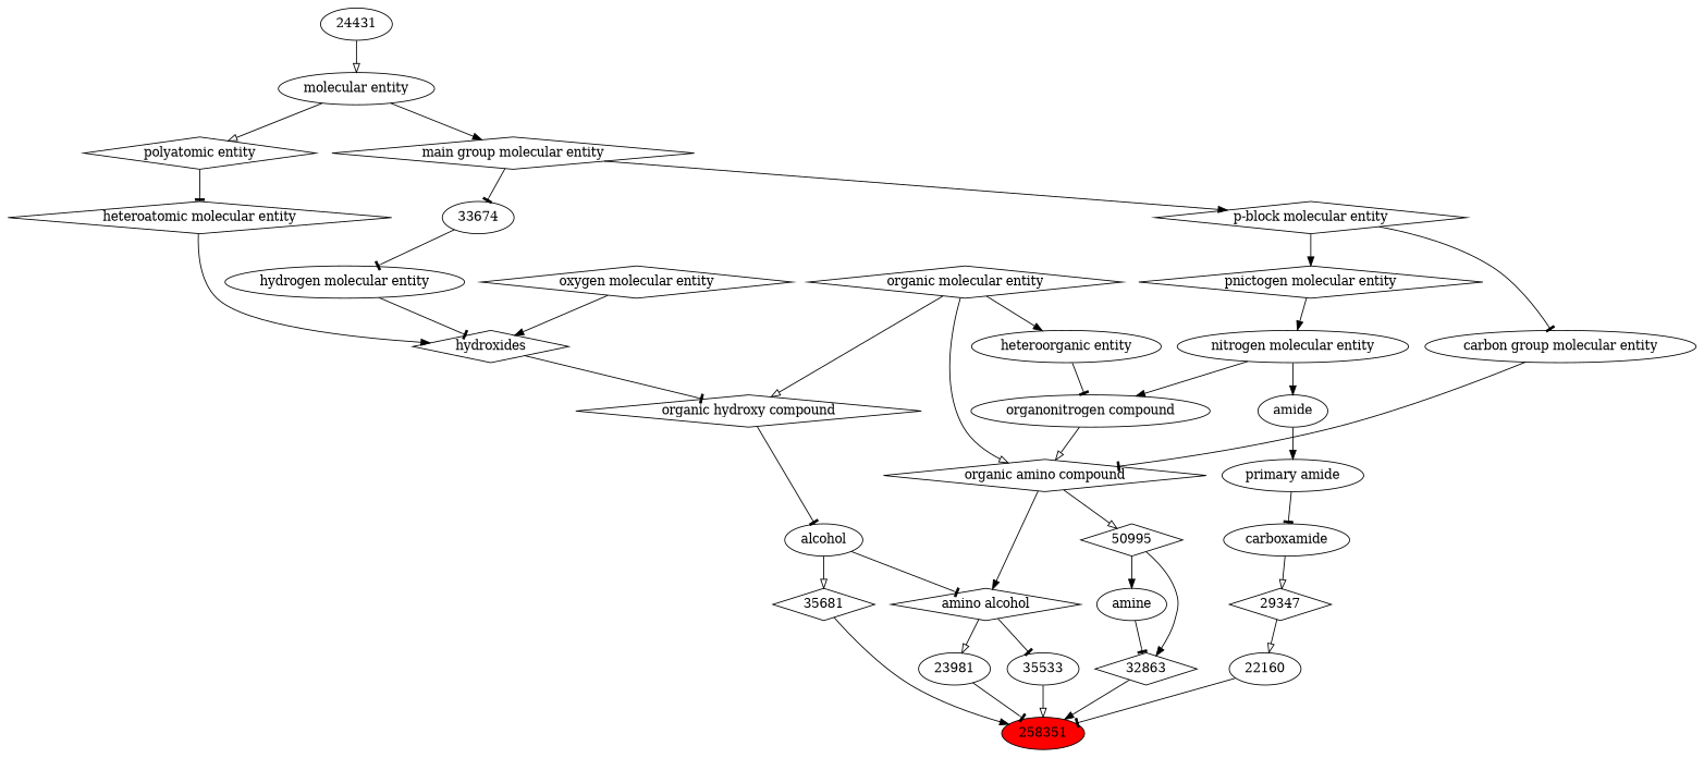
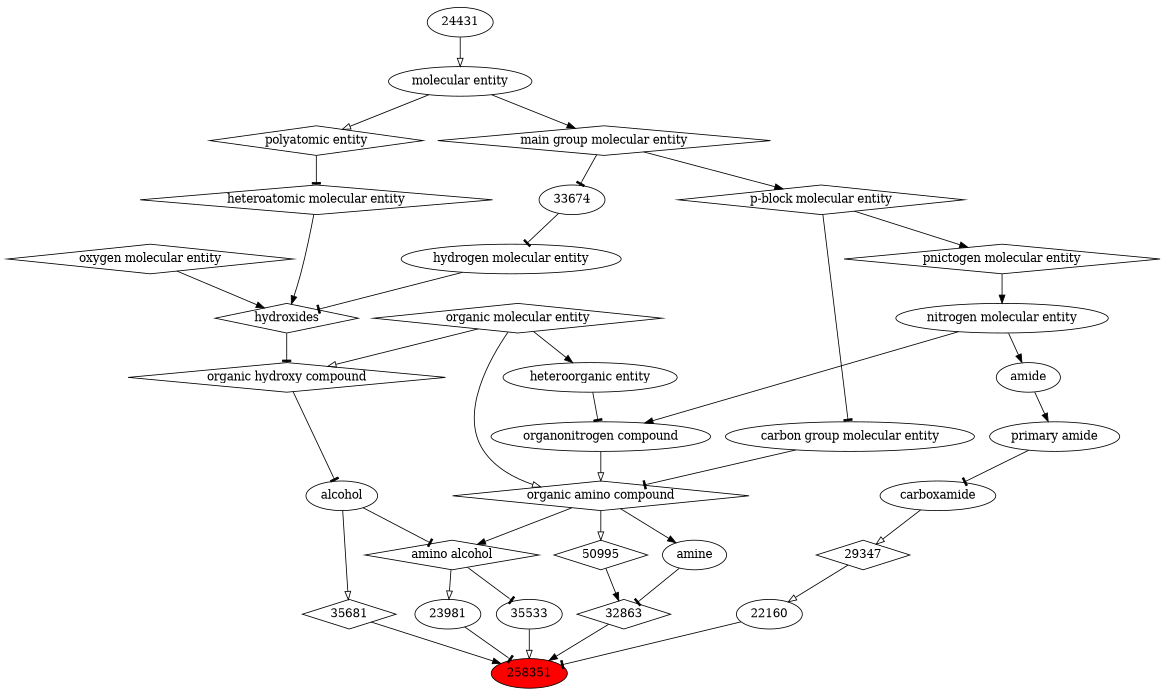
  digraph {
    node [shape=ellipse]
    edge [arrowhead=normal]
    n1 [fillcolor=red label=258351 style=filled]
    n2 [label=32863 shape=diamond]
    n3 [label=35533]
    n4 [label=23981]
    n5 [label=35681 shape=diamond]
    n6 [label=22160]
    n7 [label=50995 shape=diamond]
    n8 [label=amine]
    n9 [label="amino alcohol" shape=diamond]
    n10 [label=alcohol]
    n11 [label=29347 shape=diamond]
    n12 [label="organic amino compound" shape=diamond]
    n13 [label="organic hydroxy compound" shape=diamond]
    n14 [label=carboxamide]
    n15 [label="organic molecular entity" shape=diamond]
    n16 [label="heteroorganic entity"]
    n17 [label="organonitrogen compound"]
    n18 [label=hydroxides shape=diamond]
    n19 [label="primary amide"]
    n20 [label="carbon group molecular entity"]
    n21 [label="nitrogen molecular entity"]
    n22 [label=amide]
    n23 [label="oxygen molecular entity" shape=diamond]
    n24 [label="hydrogen molecular entity"]
    n25 [label="heteroatomic molecular entity" shape=diamond]
    n26 [label="p-block molecular entity" shape=diamond]
    n27 [label="pnictogen molecular entity" shape=diamond]
    n28 [label=33674]
    n29 [label="polyatomic entity" shape=diamond]
    n30 [label="main group molecular entity" shape=diamond]
    n31 [label="molecular entity"]
    n32 [label=24431]
    n2 -> n1
    n3 -> n1 [arrowhead=onormal]
    n4 -> n1 [arrowhead=tee]
    n5 -> n1
    n6 -> n1 [arrowhead=tee]
    n7 -> n2
    n8 -> n2 [arrowhead=tee]
    n9 -> n3 [arrowhead=tee]
    n9 -> n4 [arrowhead=onormal]
    n10 -> n5 [arrowhead=onormal]
    n10 -> n9 [arrowhead=tee]
    n11 -> n6 [arrowhead=onormal]
    n12 -> n7 [arrowhead=onormal]
-   n7 -> n8
+   n12 -> n8
    n12 -> n9
    n13 -> n10 [arrowhead=tee]
    n14 -> n11 [arrowhead=onormal]
    n15 -> n12 [arrowhead=onormal]
    n15 -> n13 [arrowhead=onormal]
    n15 -> n16
    n16 -> n17 [arrowhead=tee]
    n17 -> n12 [arrowhead=onormal]
    n18 -> n13 [arrowhead=tee]
    n19 -> n14 [arrowhead=tee]
    n20 -> n12 [arrowhead=tee]
    n21 -> n17
    n21 -> n22
    n22 -> n19
    n23 -> n18
    n24 -> n18 [arrowhead=tee]
    n25 -> n18
    n26 -> n20 [arrowhead=tee]
    n26 -> n27
    n27 -> n21
    n28 -> n24 [arrowhead=tee]
    n29 -> n25 [arrowhead=tee]
    n30 -> n26
    n30 -> n28 [arrowhead=tee]
    n31 -> n29 [arrowhead=onormal]
    n31 -> n30
    n32 -> n31 [arrowhead=onormal]
  }
